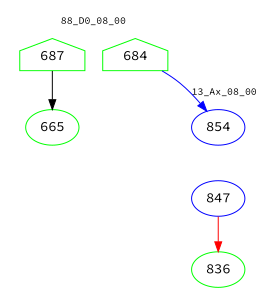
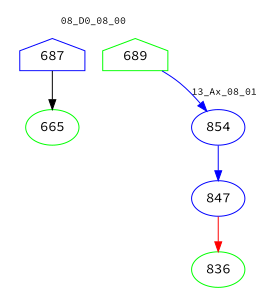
  digraph {
    fontname="Source Code Pro"
    node [color=blue fontname="Source Code Pro" shape=ellipse]
    edge [color=blue fontname="Source Code Pro"]
    n1 [label=854]
    n2 [label=847]
    n3 [color=green label=836]
-   n4 [color=green label=684 shape=house]
-   n5 [color=green label=687 shape=house]
+   n4 [color=green label=689 shape=house]
+   n5 [label=687 shape=house]
    n6 [color=green label=665]
    subgraph cluster_1 {
      color=white
      fontsize=10
-     label="13_Ax_08_00"
+     label="13_Ax_08_01"
      n1
      n2
      n3
    }
    subgraph cluster_2 {
      color=white
      fontsize=10
-     label="88_D0_08_00"
+     label="08_D0_08_00"
      n4
      n5
      n6
    }
+   n1 -> n2
    n2 -> n3 [color=red]
    n4 -> n1
    n5 -> n6 [color=black]
  }
